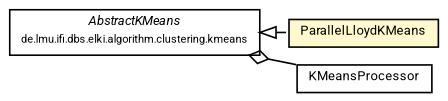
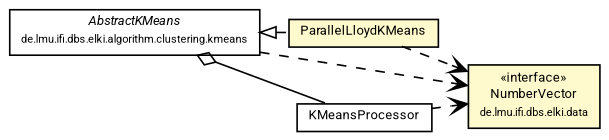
  digraph {
    nodesep=0.15
    rankdir=LR
    ranksep=0.25
    node [fontcolor=black fontname=Roboto fontsize=8 margin=0 shape=plaintext]
    edge [color=black fontname=Roboto fontsize=7 labelfontname=Roboto labelfontsize=7 style=dashed weight=0 arrowhead=open]
    n1 [height=0 label=<<table title="de.lmu.ifi.dbs.elki.algorithm.clustering.kmeans.AbstractKMeans" border="0" cellborder="1" cellspacing="0" cellpadding="2" href="../AbstractKMeans.html" target="_parent"> 		<tr><td><table border="0" cellspacing="0" cellpadding="1"> 		<tr><td align="center" balign="center"> <font face="Roboto"><i>AbstractKMeans</i></font> </td></tr> 		<tr><td align="center" balign="center"> <font face="Roboto" point-size="7.0">de.lmu.ifi.dbs.elki.algorithm.clustering.kmeans</font> </td></tr> 		</table></td></tr> 		</table>> width=0]
    n2 [height=0 label=<<table title="de.lmu.ifi.dbs.elki.algorithm.clustering.kmeans.parallel.ParallelLloydKMeans" border="0" cellborder="1" cellspacing="0" cellpadding="2" bgcolor="lemonChiffon" href="ParallelLloydKMeans.html" target="_parent"> 		<tr><td><table border="0" cellspacing="0" cellpadding="1"> 		<tr><td align="center" balign="center"> <font face="Roboto">ParallelLloydKMeans</font> </td></tr> 		</table></td></tr> 		</table>> width=0]
+   n3 [height=0 label=<<table title="de.lmu.ifi.dbs.elki.data.NumberVector" border="0" cellborder="1" cellspacing="0" cellpadding="2" bgcolor="LemonChiffon" href="../../../../data/NumberVector.html" target="_parent"> 		<tr><td><table border="0" cellspacing="0" cellpadding="1"> 		<tr><td align="center" balign="center"> &#171;interface&#187; </td></tr> 		<tr><td align="center" balign="center"> <font face="Roboto">NumberVector</font> </td></tr> 		<tr><td align="center" balign="center"> <font face="Roboto" point-size="7.0">de.lmu.ifi.dbs.elki.data</font> </td></tr> 		</table></td></tr> 		</table>> width=0]
    n4 [height=0 label=<<table title="de.lmu.ifi.dbs.elki.algorithm.clustering.kmeans.parallel.KMeansProcessor" border="0" cellborder="1" cellspacing="0" cellpadding="2" href="KMeansProcessor.html" target="_parent"> 		<tr><td><table border="0" cellspacing="0" cellpadding="1"> 		<tr><td align="center" balign="center"> <font face="Roboto">KMeansProcessor</font> </td></tr> 		</table></td></tr> 		</table>> width=0]
    n1 -> n2 [arrowtail=empty dir=back weight=10 arrowhead=""]
+   n1 -> n3
    n1 -> n4 [arrowhead=none arrowtail=ediamond dir=back weight=4 style=""]
+   n2 -> n3
+   n4 -> n3
  }
